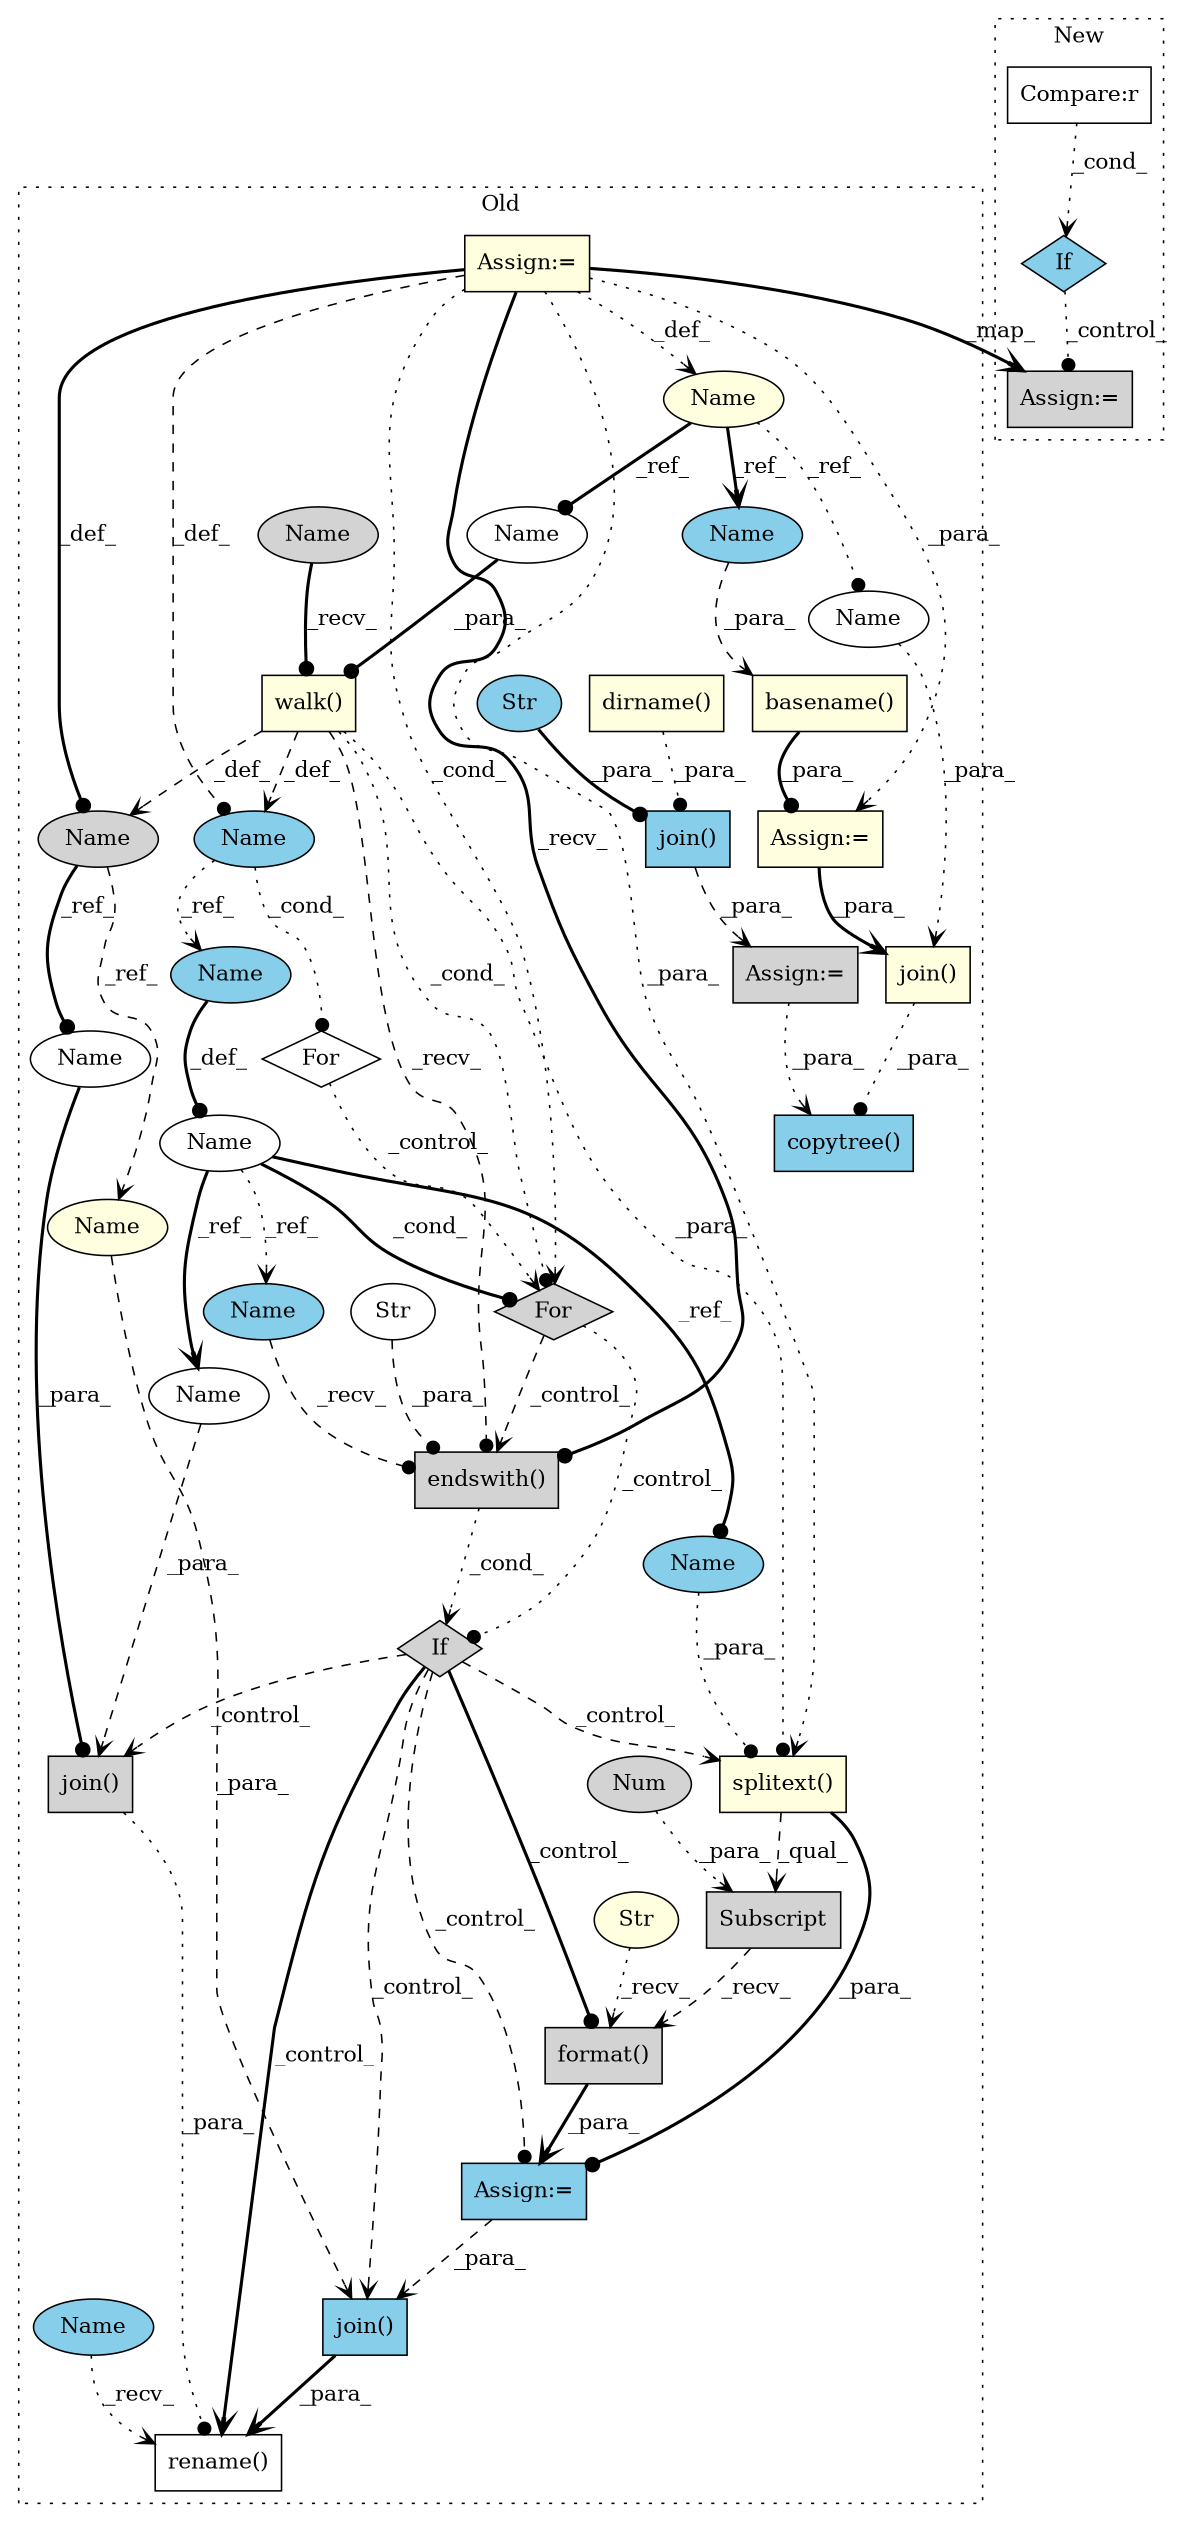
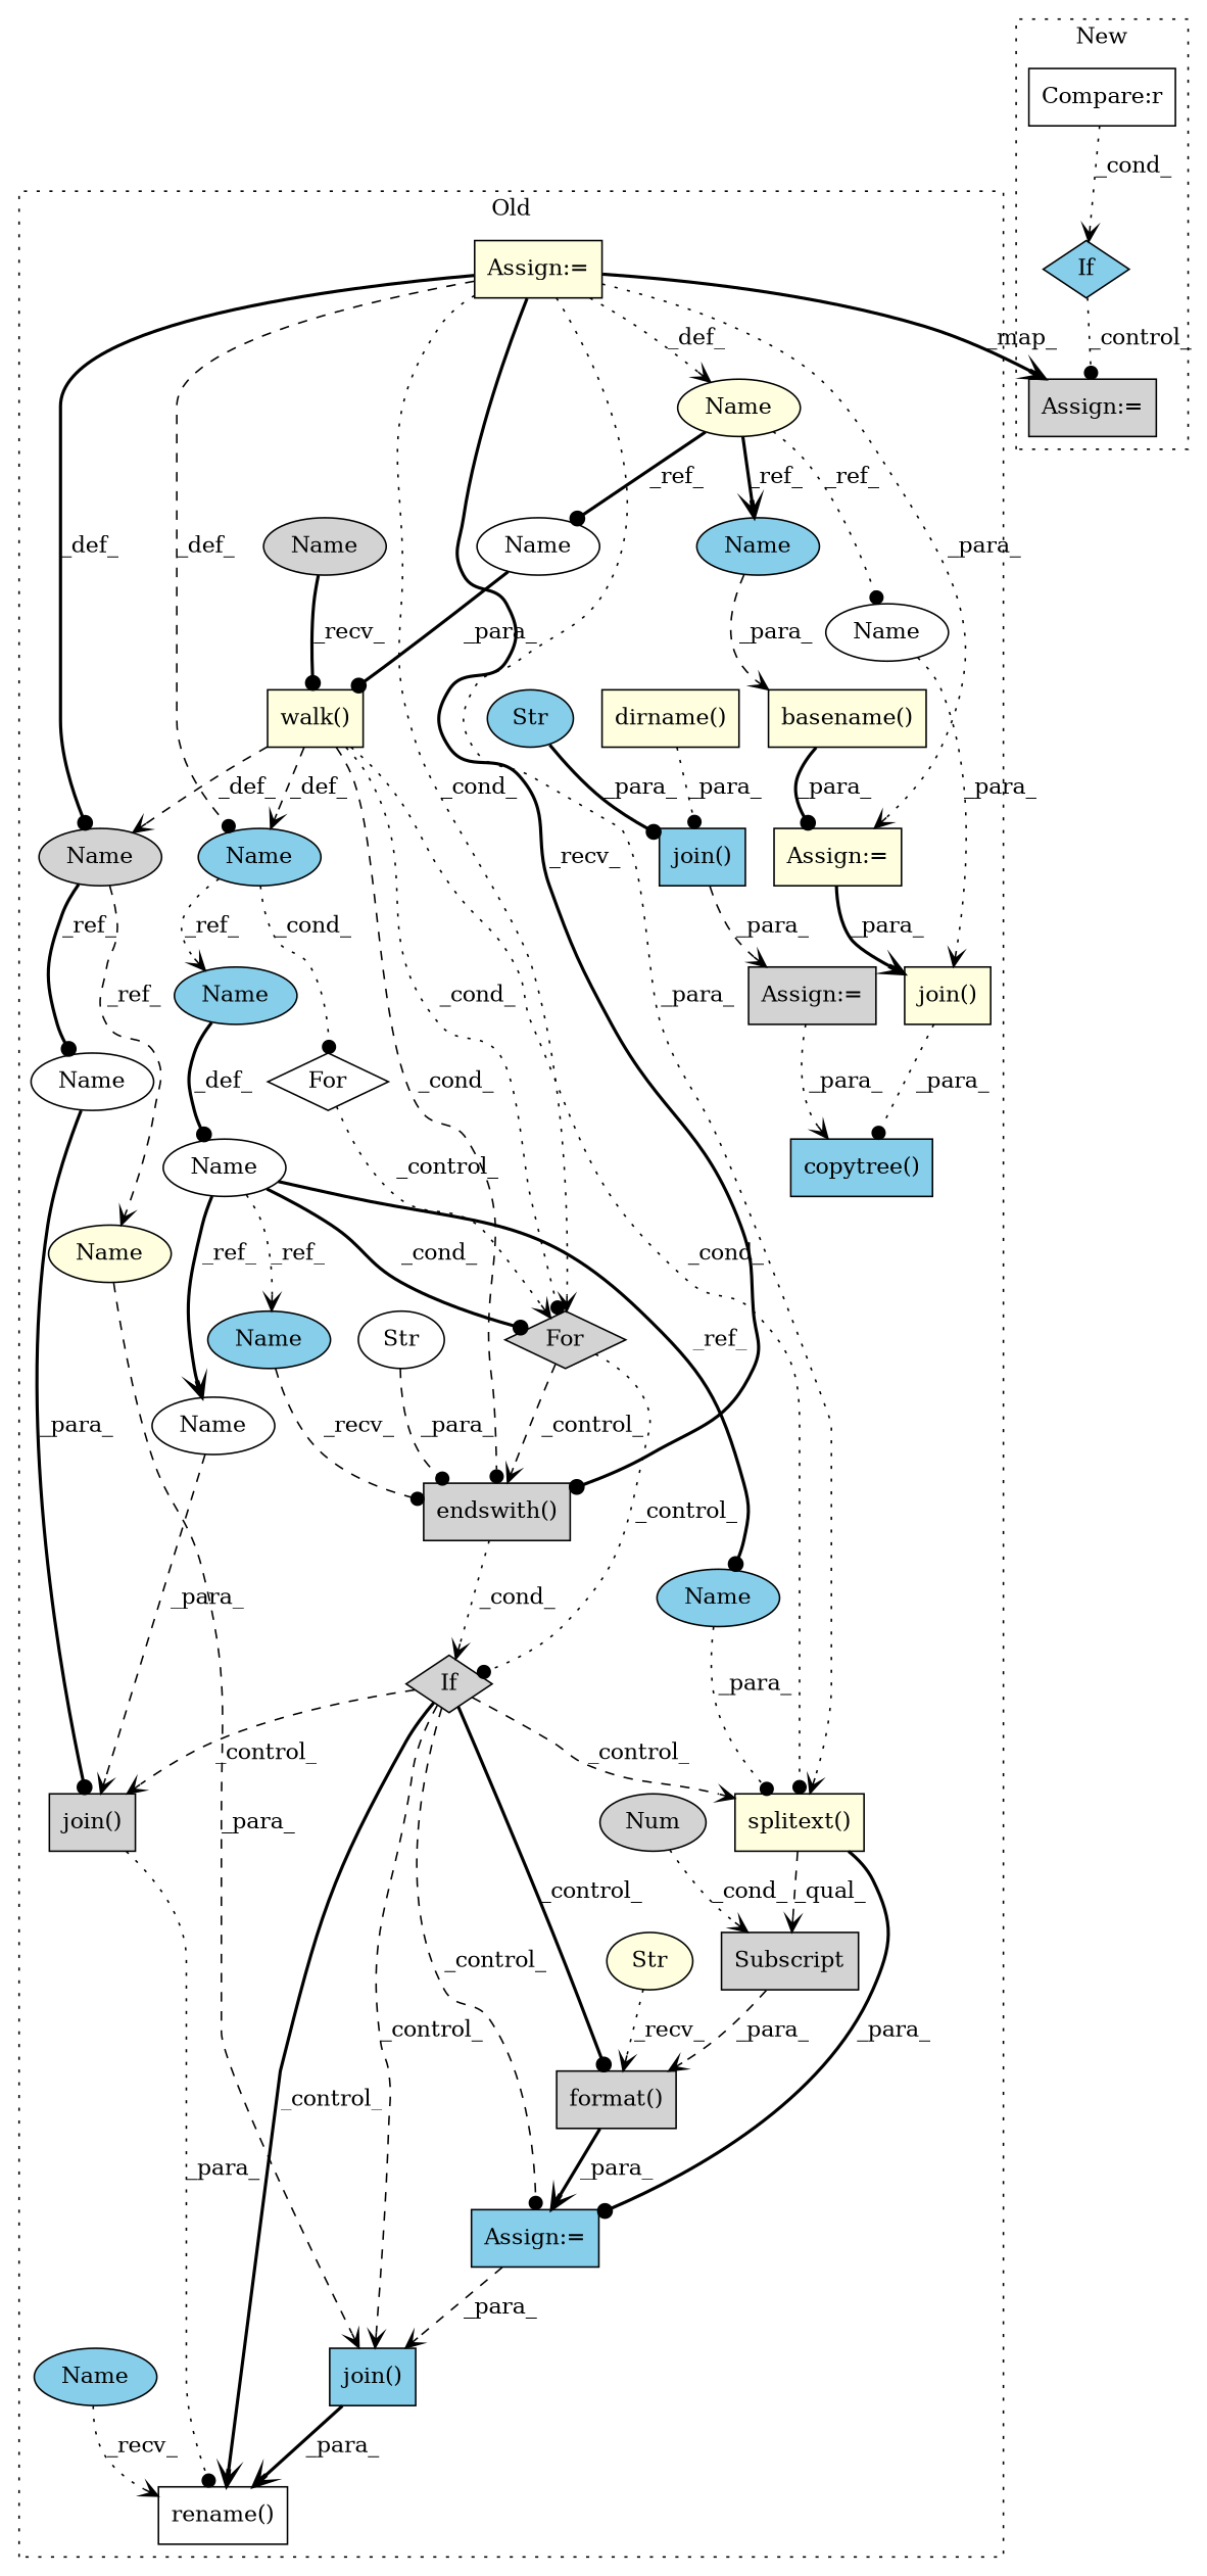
  digraph {
    node [a=87 fillcolor=skyblue l=3 shape=box style=filled]
    edge [arrowhead=vee style=dotted]
    n1 [a=75 fillcolor=white l="10,1" label="rename()" s="1390,1451"]
    n2 [a=96 fillcolor=lightgrey label=If s=1277 shape=diamond]
    n3 [a=75 fillcolor=lightyellow l="8,1" label="walk()" s="1218,1233"]
    n4 [a=63 fillcolor=lightgrey l="25,0" label=Subscript s="1346,0"]
    n5 [a=75 fillcolor=lightgrey l="13,1" label="join()" s="1400,1423"]
    n6 [fillcolor=white l=4 label=Name s=1249 shape=ellipse]
    n7 [a=75 l="13,1" label="join()" s="1426,1450"]
    n8 [fillcolor=lightgrey l=4 label=Name s=1197 shape=ellipse]
    n9 [l=5 label=Name s=1209 shape=ellipse]
    n10 [a=75 fillcolor=lightgrey l="15,1" label="format()" s="1331,1371"]
    n11 [a=66 fillcolor=lightyellow l=7 label=Str s=1331 shape=ellipse]
    n12 [fillcolor=lightyellow l=7 label=Name s=896 shape=ellipse]
    n13 [a=75 fillcolor=lightyellow l="17,1" label="basename()" s="985,1009"]
    n14 [a=75 fillcolor=lightyellow l="13,1" label="join()" s="1070,1100"]
    n15 [a=75 l="16,1" label="copytree()" s="1040,1101"]
    n16 [a=75 l="13,1" label="join()" s="839,889"]
    n17 [a=66 l=10 label=Str s=879 shape=ellipse]
    n18 [a=75 fillcolor=lightyellow l="16,1" label="dirname()" s="852,876"]
    n19 [a=107 fillcolor=white l="4,11" label=For s="1193,1234" shape=diamond]
    n20 [a=76 fillcolor=lightgrey l=1 label=Num s=1369 shape=ellipse]
    n21 [a=107 fillcolor=lightgrey l="4,15" label=For s="1245,1262" shape=diamond]
    n22 [a=75 fillcolor=lightgrey l="14,1" label="endswith()" s="1280,1303"]
    n23 [a=66 fillcolor=white l=9 label=Str s=1294 shape=ellipse]
    n24 [a=68 fillcolor=lightgrey label="Assign:=" s=836]
    n25 [a=68 fillcolor=lightyellow label="Assign:=" s=982]
    n26 [a=68 label="Assign:=" s=1328]
    n27 [a=75 fillcolor=lightyellow l="17,1" label="splitext()" s="1346,1367"]
    n28 [a=68 fillcolor=lightyellow label="Assign:=" s=903]
    n29 [l=5 label=Name s=1257 shape=ellipse]
    n30 [fillcolor=white l=4 label=Name s=1419 shape=ellipse]
    n31 [l=4 label=Name s=1363 shape=ellipse]
    n32 [l=4 label=Name s=1280 shape=ellipse]
    n33 [fillcolor=white l=4 label=Name s=1413 shape=ellipse]
    n34 [fillcolor=lightyellow l=4 label=Name s=1439 shape=ellipse]
    n35 [fillcolor=white l=7 label=Name s=1226 shape=ellipse]
    n36 [fillcolor=white l=7 label=Name s=1083 shape=ellipse]
    n37 [l=7 label=Name s=1002 shape=ellipse]
    n38 [fillcolor=lightgrey l=2 label=Name s=1218 shape=ellipse]
    n39 [l=2 label=Name s=1390 shape=ellipse]
    n40 [a=96 label=If s=916 shape=diamond]
    n41 [a=40 fillcolor=white l=15 label="Compare:r" s=919]
    n42 [a=68 fillcolor=lightgrey label="Assign:=" s=952]
    subgraph cluster_1 {
      label=Old
      style=dotted
      n1
      n2
      n3
      n4
      n5
      n6
      n7
      n8
      n9
      n10
      n11
      n12
      n13
      n14
      n15
      n16
      n17
      n18
      n19
      n20
      n21
      n22
      n23
      n24
      n25
      n26
      n27
      n28
      n29
      n30
      n31
      n32
      n33
      n34
      n35
      n36
      n37
      n38
      n39
    }
    subgraph cluster_2 {
      label=New
      style=dotted
      n40
      n41
      n42
    }
    n2 -> n1 [label=_control_ style=bold]
    n2 -> n5 [label=_control_ style=dashed]
    n2 -> n7 [label=_control_ style=dashed]
    n2 -> n10 [arrowhead=dot label=_control_ style=bold]
    n2 -> n26 [arrowhead=dot label=_control_ style=dashed]
    n2 -> n27 [label=_control_ style=dashed]
    n3 -> n8 [label=_def_ style=dashed]
    n3 -> n9 [label=_def_ style=dashed]
    n3 -> n21 [arrowhead=dot label=_cond_]
-   n3 -> n22 [arrowhead=dot label=_recv_ style=dashed]
-   n3 -> n27 [arrowhead=dot label=_para_]
-   n4 -> n10 [label=_recv_ style=dashed]
+   n3 -> n22 [arrowhead=dot label=_cond_ style=dashed]
+   n3 -> n27 [arrowhead=dot label=_cond_]
+   n4 -> n10 [label=_para_ style=dashed]
    n5 -> n1 [arrowhead=dot label=_para_]
    n6 -> n21 [arrowhead=dot label=_cond_ style=bold]
    n6 -> n30 [label=_ref_ style=bold]
    n6 -> n31 [arrowhead=dot label=_ref_ style=bold]
    n6 -> n32 [label=_ref_]
    n7 -> n1 [label=_para_ style=bold]
    n8 -> n33 [arrowhead=dot label=_ref_ style=bold]
    n8 -> n34 [label=_ref_ style=dashed]
    n9 -> n19 [arrowhead=dot label=_cond_]
    n9 -> n29 [label=_ref_]
    n10 -> n26 [label=_para_ style=bold]
    n11 -> n10 [label=_recv_]
    n12 -> n35 [arrowhead=dot label=_ref_ style=bold]
    n12 -> n36 [arrowhead=dot label=_ref_]
    n12 -> n37 [label=_ref_ style=bold]
    n13 -> n25 [arrowhead=dot label=_para_ style=bold]
    n14 -> n15 [arrowhead=dot label=_para_]
    n16 -> n24 [label=_para_ style=dashed]
    n17 -> n16 [arrowhead=dot label=_para_ style=bold]
    n18 -> n16 [arrowhead=dot label=_para_]
    n19 -> n21 [label=_control_]
-   n20 -> n4 [label=_para_]
+   n20 -> n4 [label=_cond_]
    n21 -> n2 [arrowhead=dot label=_control_]
    n21 -> n22 [label=_control_ style=dashed]
    n22 -> n2 [label=_cond_]
    n23 -> n22 [arrowhead=dot label=_para_ style=dashed]
    n24 -> n15 [label=_para_]
    n25 -> n14 [label=_para_ style=bold]
    n26 -> n7 [label=_para_ style=dashed]
    n27 -> n4 [label=_qual_ style=dashed]
    n27 -> n26 [arrowhead=dot label=_para_ style=bold]
    n28 -> n8 [arrowhead=dot label=_def_ style=bold]
    n28 -> n9 [arrowhead=dot label=_def_ style=dashed]
    n28 -> n12 [label=_def_]
    n28 -> n21 [label=_cond_]
    n28 -> n22 [arrowhead=dot label=_recv_ style=bold]
    n28 -> n25 [label=_para_]
    n28 -> n27 [label=_para_]
    n28 -> n42 [label=_map_ style=bold]
    n29 -> n6 [arrowhead=dot label=_def_ style=bold]
    n30 -> n5 [label=_para_ style=dashed]
    n31 -> n27 [arrowhead=dot label=_para_]
    n32 -> n22 [arrowhead=dot label=_recv_ style=dashed]
    n33 -> n5 [arrowhead=dot label=_para_ style=bold]
    n34 -> n7 [label=_para_ style=dashed]
    n35 -> n3 [arrowhead=dot label=_para_ style=bold]
    n36 -> n14 [label=_para_]
    n37 -> n13 [label=_para_ style=dashed]
    n38 -> n3 [arrowhead=dot label=_recv_ style=bold]
    n39 -> n1 [label=_recv_]
    n40 -> n42 [arrowhead=dot label=_control_]
    n41 -> n40 [label=_cond_]
  }
